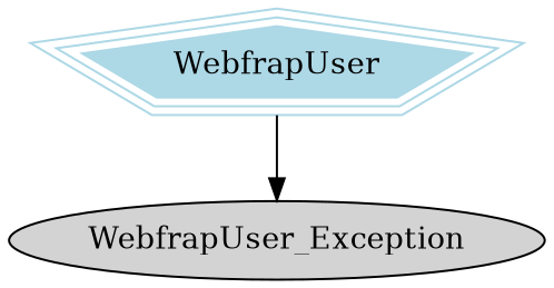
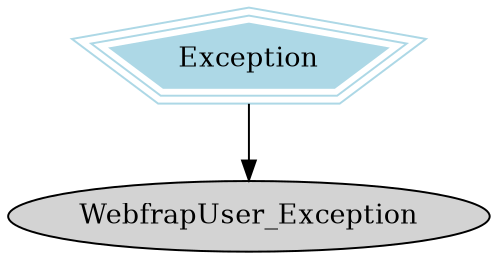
  digraph {
    node [style=filled]
-   n1 [color=lightblue label=WebfrapUser peripheries=3 shape=polygon sides=5]
+   n1 [color=lightblue label=Exception peripheries=3 shape=polygon sides=5]
    WebfrapUser_Exception
    n1 -> WebfrapUser_Exception
  }
